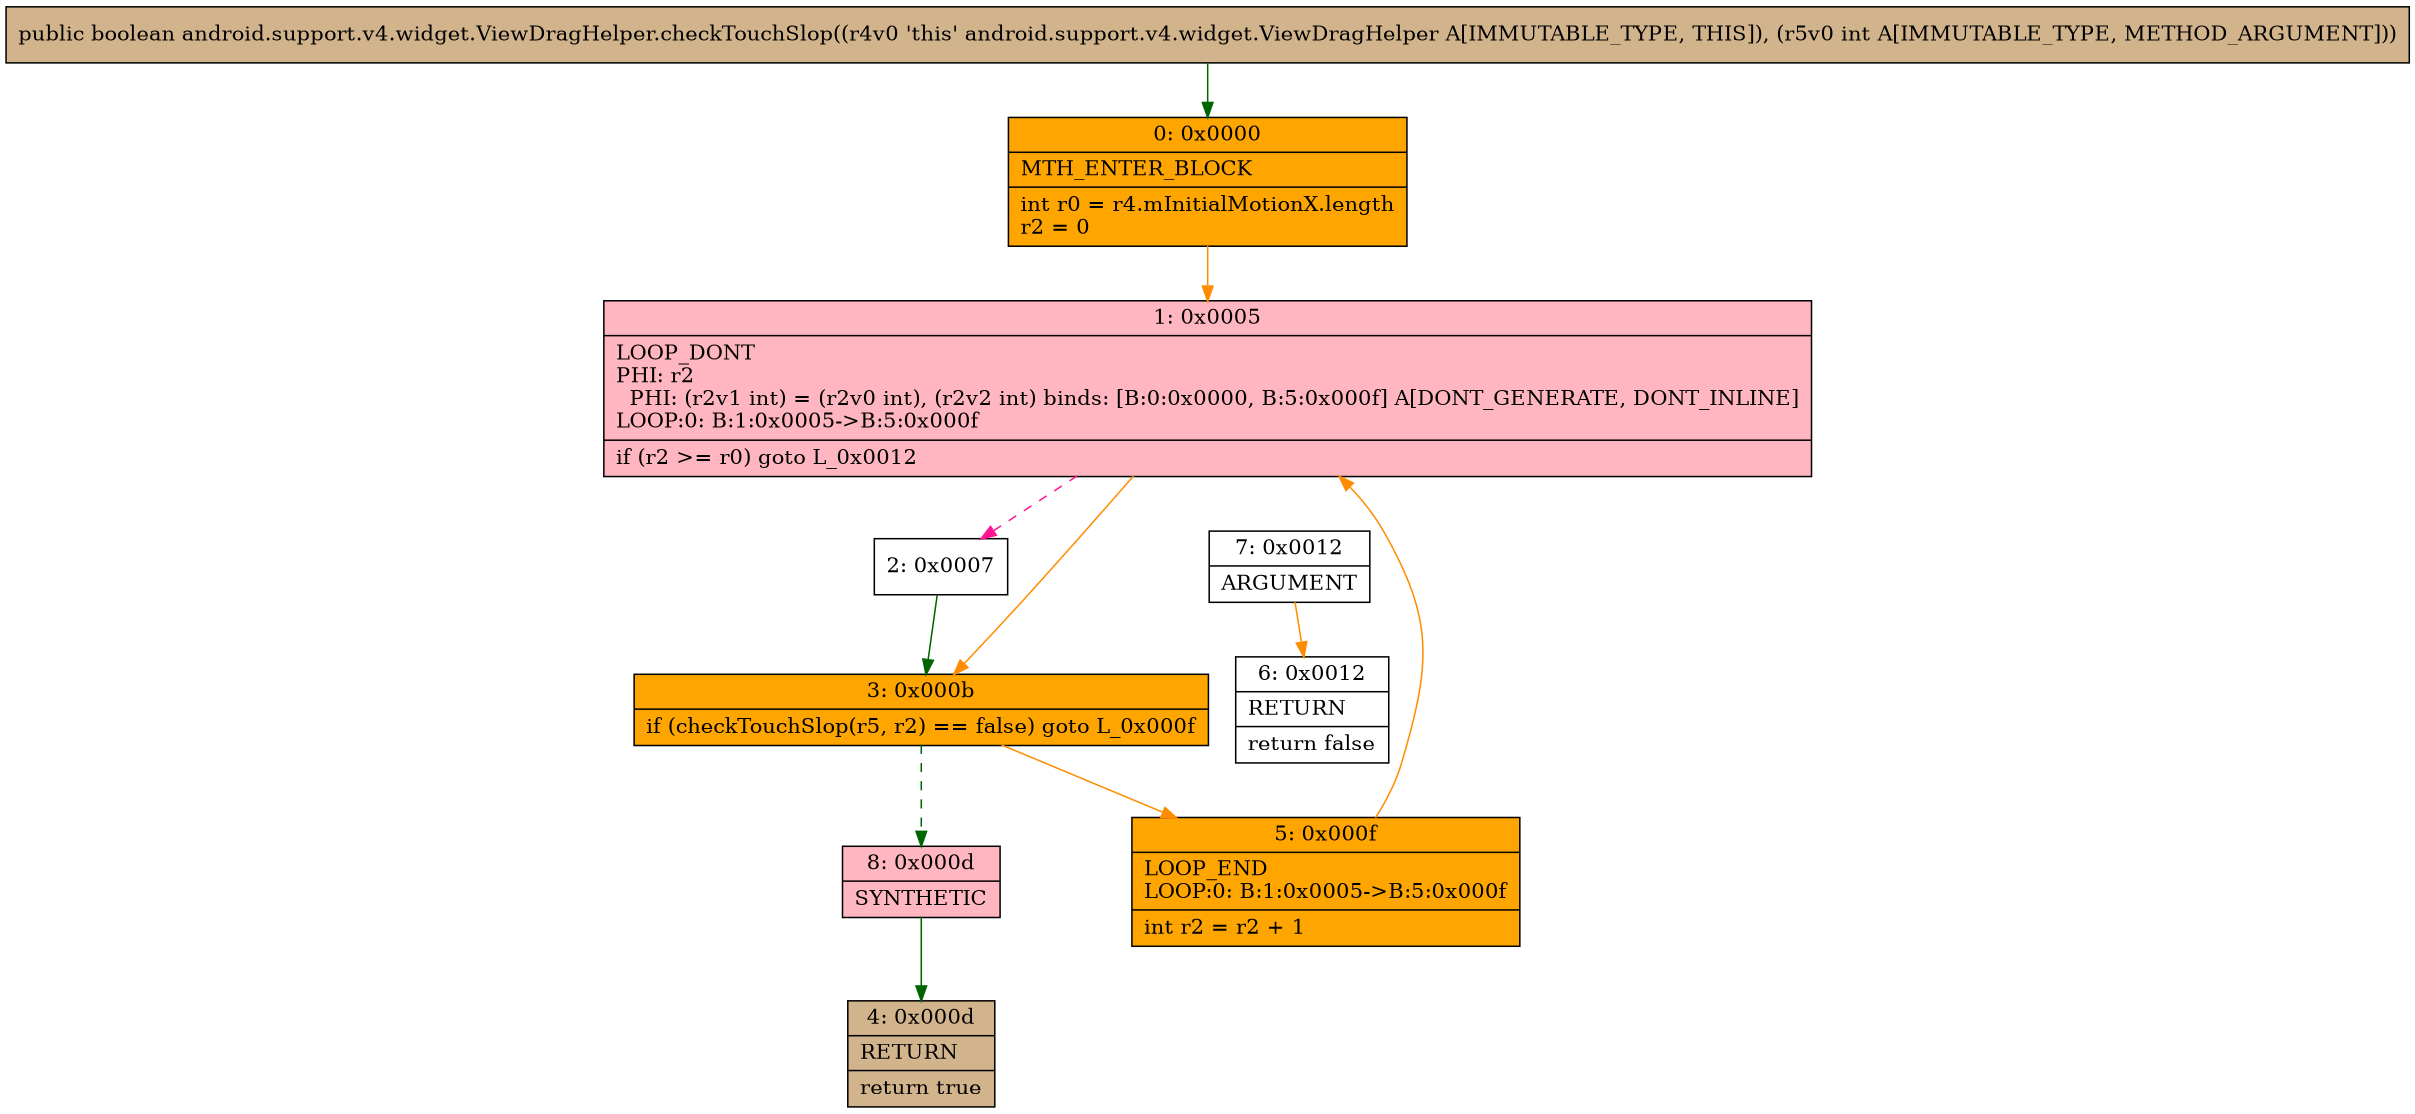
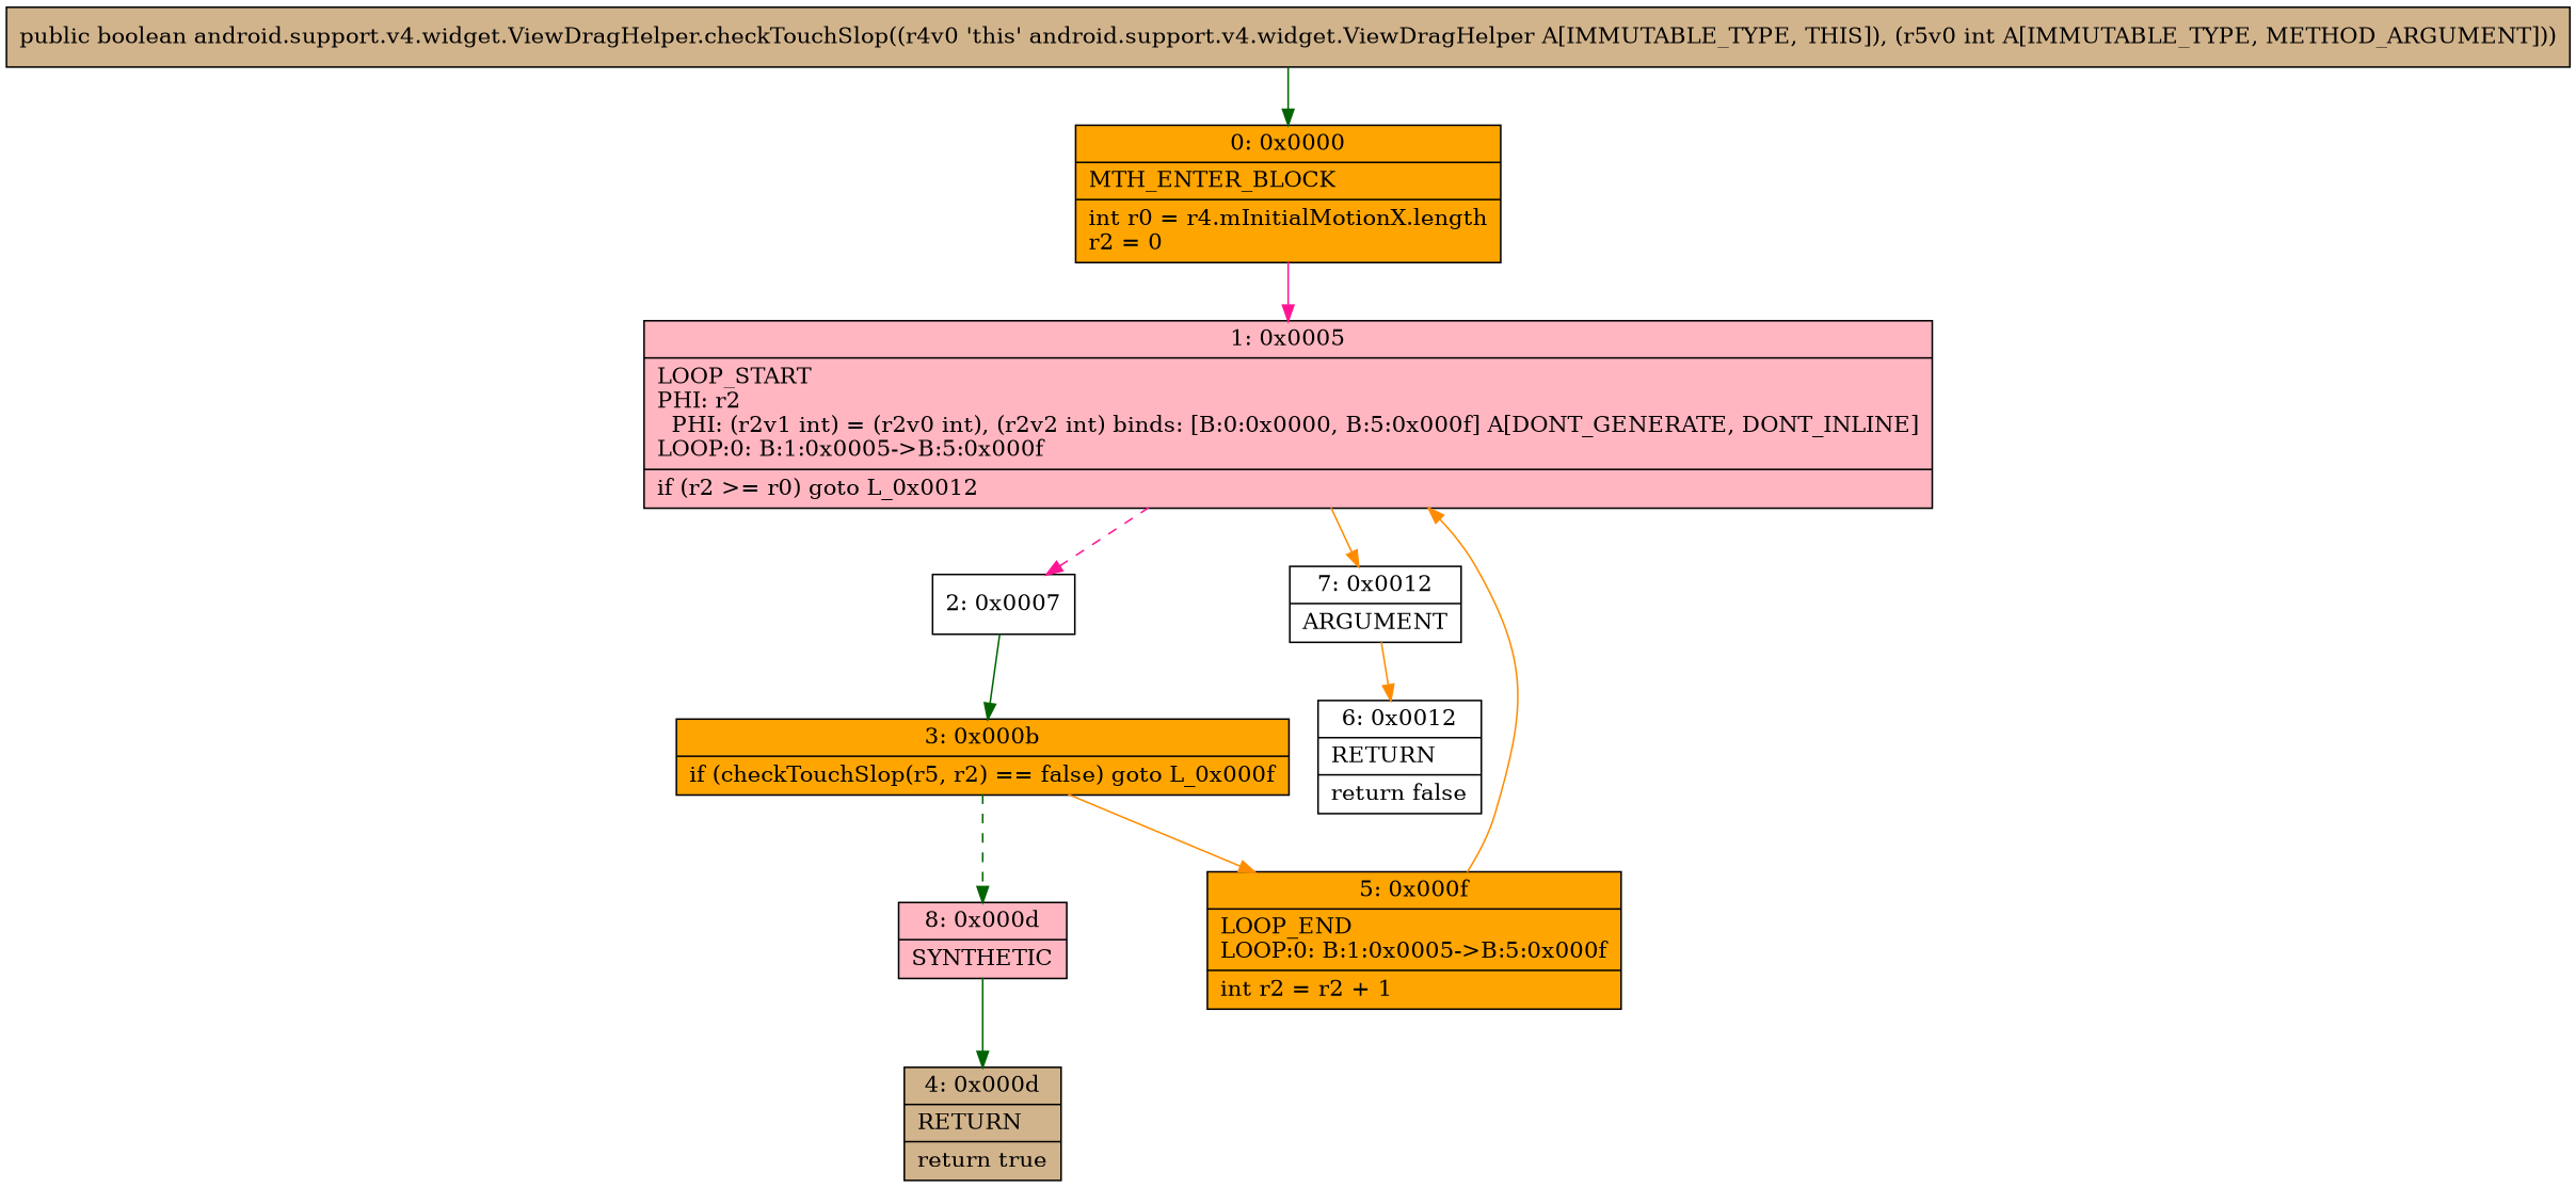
  digraph {
    node [fillcolor=orange shape=record style=filled]
    edge [color=darkorange]
    n1 [label="{0\:\ 0x0000|MTH_ENTER_BLOCK\l|int r0 = r4.mInitialMotionX.length\lr2 = 0\l}"]
-   n2 [fillcolor=lightpink label="{1\:\ 0x0005|LOOP_DONT\lPHI: r2 \l  PHI: (r2v1 int) = (r2v0 int), (r2v2 int) binds: [B:0:0x0000, B:5:0x000f] A[DONT_GENERATE, DONT_INLINE]\lLOOP:0: B:1:0x0005\-\>B:5:0x000f\l|if (r2 \>= r0) goto L_0x0012\l}"]
+   n2 [fillcolor=lightpink label="{1\:\ 0x0005|LOOP_START\lPHI: r2 \l  PHI: (r2v1 int) = (r2v0 int), (r2v2 int) binds: [B:0:0x0000, B:5:0x000f] A[DONT_GENERATE, DONT_INLINE]\lLOOP:0: B:1:0x0005\-\>B:5:0x000f\l|if (r2 \>= r0) goto L_0x0012\l}"]
    n3 [fillcolor=white label="{2\:\ 0x0007}"]
    n4 [fillcolor=white label="{7\:\ 0x0012|ARGUMENT\l}"]
    n5 [label="{3\:\ 0x000b|if (checkTouchSlop(r5, r2) == false) goto L_0x000f\l}"]
    n6 [fillcolor=white label="{6\:\ 0x0012|RETURN\l|return false\l}"]
    n7 [label="{5\:\ 0x000f|LOOP_END\lLOOP:0: B:1:0x0005\-\>B:5:0x000f\l|int r2 = r2 + 1\l}"]
    n8 [fillcolor=lightpink label="{8\:\ 0x000d|SYNTHETIC\l}"]
    n9 [fillcolor=tan label="{4\:\ 0x000d|RETURN\l|return true\l}"]
    n10 [fillcolor=tan label="{public boolean android.support.v4.widget.ViewDragHelper.checkTouchSlop((r4v0 'this' android.support.v4.widget.ViewDragHelper A[IMMUTABLE_TYPE, THIS]), (r5v0 int A[IMMUTABLE_TYPE, METHOD_ARGUMENT])) }"]
-   n1 -> n2
+   n1 -> n2 [color=deeppink]
    n2 -> n3 [color=deeppink style=dashed]
-   n2 -> n5
+   n2 -> n4
    n3 -> n5 [color=darkgreen]
    n4 -> n6
    n5 -> n7
    n5 -> n8 [color=darkgreen style=dashed]
    n7 -> n2
    n8 -> n9 [color=darkgreen]
    n10 -> n1 [color=darkgreen]
  }
